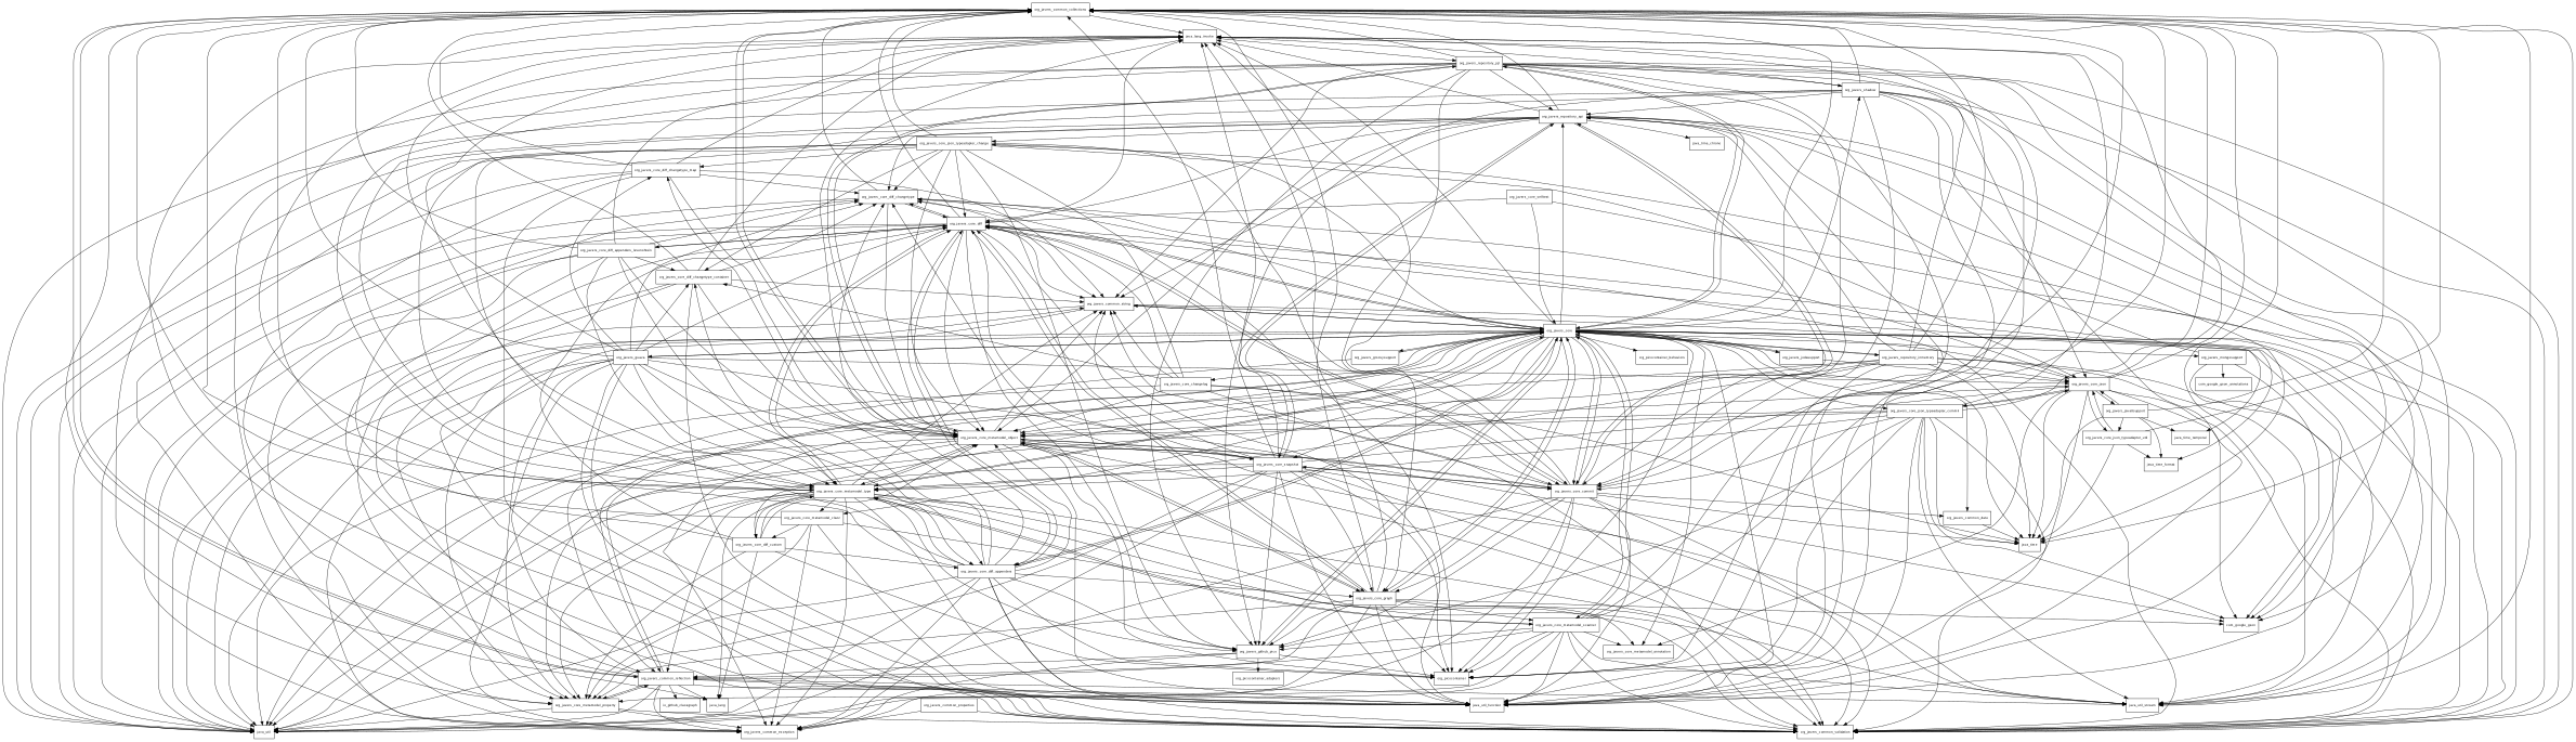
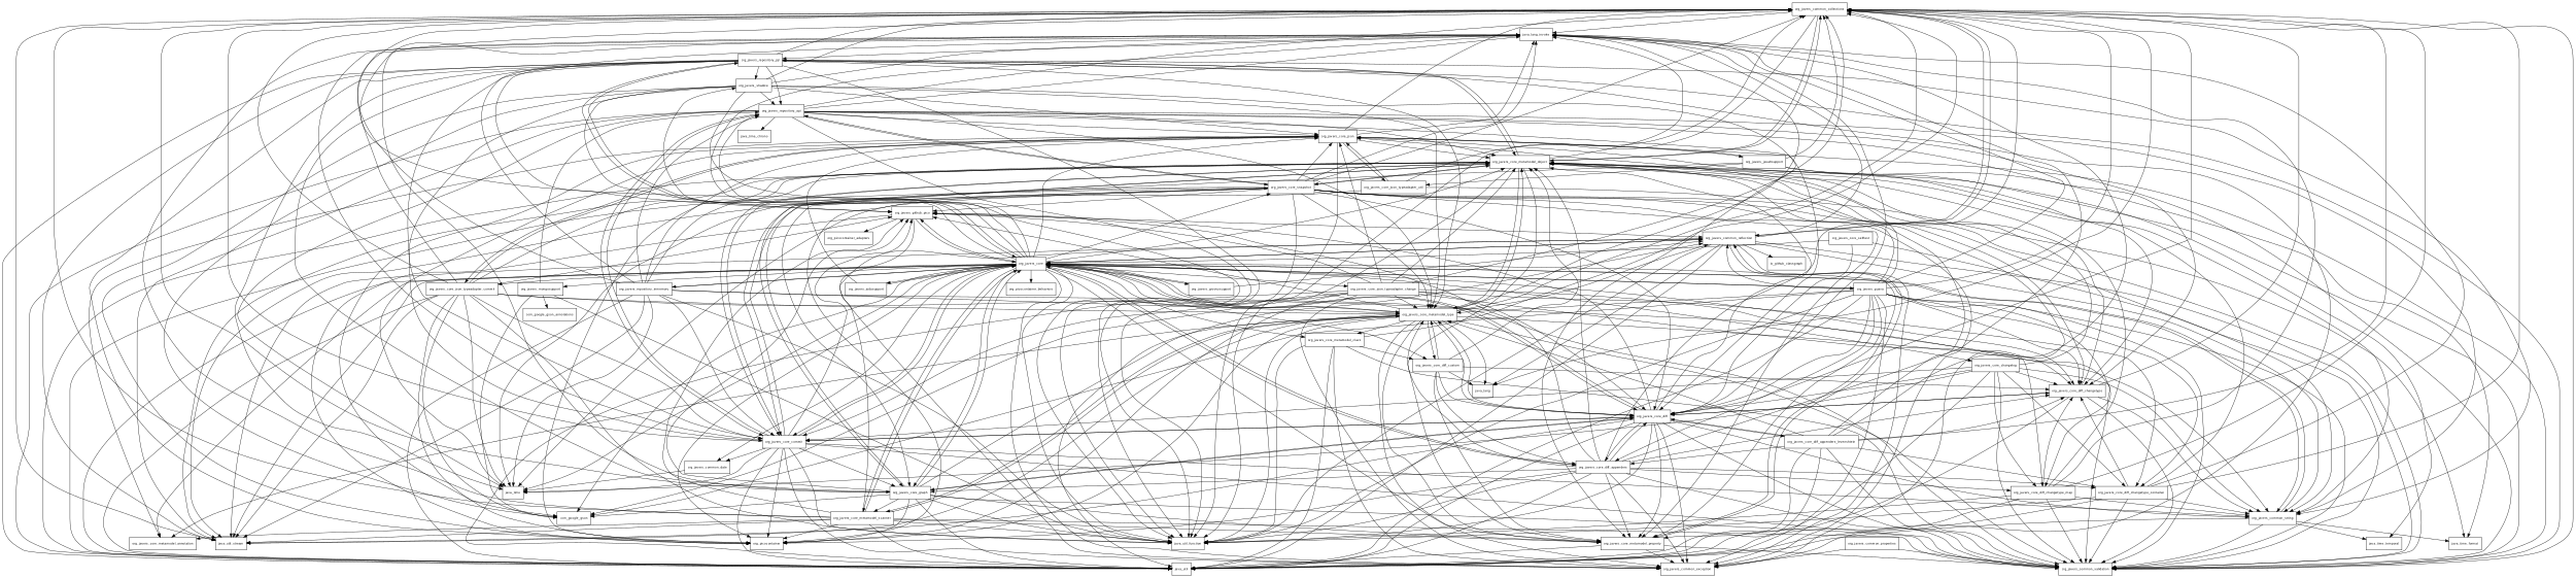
  digraph {
    fontname="Liberation Sans"
    node [fontname="Liberation Sans" fontsize=10.0 shape=box]
    edge [fontname="Liberation Sans"]
    org_javers_common_collections
    java_lang
    java_lang_invoke
    java_util_function
    java_util_stream
    org_javers_common_reflection
    org_javers_common_validation
    org_javers_core_metamodel_object
    org_javers_repository_jql
    org_javers_common_exception
    io_github_classgraph
    java_util
    org_javers_common_string
    org_javers_core
    org_javers_core_metamodel_property
    org_javers_core_commit
    org_javers_core_graph
    org_javers_core_metamodel_type
    org_javers_core_snapshot
    org_picocontainer
    java_time_format
    java_time_temporal
    org_javers_common_date
    java_time
    com_google_gson
    org_javers_core_changelog
    org_javers_core_diff
    org_javers_core_diff_appenders
    org_javers_core_diff_changetype
    org_javers_core_diff_custom
    org_javers_core_json
    org_javers_core_json_typeadapter_change
    org_javers_core_json_typeadapter_commit
    org_javers_core_metamodel_annotation
    org_javers_core_metamodel_clazz
    org_javers_core_metamodel_scanner
    n37 [label=org_javers_github_pico]
    org_javers_groovysupport
    org_javers_guava
    org_javers_jodasupport
    org_javers_mongosupport
    org_javers_repository_api
    org_javers_repository_inmemory
    org_javers_shadow
    org_picocontainer_behaviors
    org_javers_common_properties
    org_javers_core_diff_changetype_container
    org_javers_core_diff_changetype_map
    org_javers_core_diff_appenders_levenshtein
    org_javers_core_json_typeadapter_util
    org_javers_java8support
    org_picocontainer_adapters
    com_google_gson_annotations
    java_time_chrono
    org_javers_core_selftest
    org_javers_common_collections -> java_lang
    org_javers_common_collections -> java_lang_invoke
    org_javers_common_collections -> java_util_function
    org_javers_common_collections -> java_util_stream
    org_javers_common_collections -> org_javers_common_reflection
    org_javers_common_collections -> org_javers_common_validation
    org_javers_common_collections -> org_javers_core_metamodel_object
    java_lang_invoke -> org_javers_repository_jql
    org_javers_common_reflection -> org_javers_common_collections
    org_javers_common_reflection -> java_lang
    org_javers_common_reflection -> java_lang_invoke
    org_javers_common_reflection -> java_util_function
    org_javers_common_reflection -> java_util_stream
    org_javers_common_reflection -> org_javers_common_validation
    org_javers_common_reflection -> org_javers_common_exception
    org_javers_common_reflection -> io_github_classgraph
    org_javers_common_reflection -> java_util
    org_javers_common_reflection -> org_javers_common_string
    org_javers_common_reflection -> org_javers_core
    org_javers_common_reflection -> org_javers_core_metamodel_property
    org_javers_core_metamodel_object -> org_javers_common_collections
    org_javers_core_metamodel_object -> java_lang_invoke
    org_javers_core_metamodel_object -> java_util_function
    org_javers_core_metamodel_object -> java_util_stream
    org_javers_core_metamodel_object -> org_javers_common_validation
    org_javers_core_metamodel_object -> org_javers_repository_jql
    org_javers_core_metamodel_object -> org_javers_common_exception
    org_javers_core_metamodel_object -> java_util
    org_javers_core_metamodel_object -> org_javers_common_string
    org_javers_core_metamodel_object -> org_javers_core_metamodel_property
    org_javers_core_metamodel_object -> org_javers_core_commit
    org_javers_core_metamodel_object -> org_javers_core_graph
    org_javers_core_metamodel_object -> org_javers_core_metamodel_type
    org_javers_core_metamodel_object -> org_javers_core_snapshot
    org_javers_core_metamodel_object -> org_picocontainer
    org_javers_repository_jql -> org_javers_common_collections
    org_javers_repository_jql -> java_util_function
    org_javers_repository_jql -> java_util_stream
    org_javers_repository_jql -> org_javers_common_validation
    org_javers_repository_jql -> org_javers_core_metamodel_object
    org_javers_repository_jql -> org_javers_common_exception
    org_javers_repository_jql -> java_util
    org_javers_repository_jql -> org_javers_common_string
    org_javers_repository_jql -> org_javers_core
    org_javers_repository_jql -> org_javers_core_commit
    org_javers_repository_jql -> org_javers_core_graph
    org_javers_repository_jql -> org_javers_core_metamodel_type
    org_javers_repository_jql -> org_picocontainer
    org_javers_repository_jql -> java_time
    org_javers_repository_jql -> n37
    org_javers_repository_jql -> org_javers_repository_api
    org_javers_repository_jql -> org_javers_shadow
    org_javers_common_string -> org_javers_common_validation
    org_javers_common_string -> java_util
    org_javers_common_string -> org_javers_core
    org_javers_common_string -> java_time_format
    org_javers_common_string -> java_time_temporal
    org_javers_core -> org_javers_common_collections
    org_javers_core -> java_lang_invoke
    org_javers_core -> java_util_function
    org_javers_core -> java_util_stream
    org_javers_core -> org_javers_common_reflection
    org_javers_core -> org_javers_common_validation
    org_javers_core -> org_javers_core_metamodel_object
    org_javers_core -> org_javers_repository_jql
    org_javers_core -> org_javers_common_exception
    org_javers_core -> java_util
    org_javers_core -> org_javers_common_string
    org_javers_core -> org_javers_core_metamodel_property
    org_javers_core -> org_javers_core_commit
    org_javers_core -> org_javers_core_graph
    org_javers_core -> org_javers_core_metamodel_type
    org_javers_core -> org_javers_core_snapshot
    org_javers_core -> org_picocontainer
    org_javers_core -> org_javers_common_date
    org_javers_core -> java_time
    org_javers_core -> com_google_gson
    org_javers_core -> org_javers_core_changelog
    org_javers_core -> org_javers_core_diff
    org_javers_core -> org_javers_core_diff_appenders
    org_javers_core -> org_javers_core_diff_changetype
    org_javers_core -> org_javers_core_diff_custom
    org_javers_core -> org_javers_core_json
    org_javers_core -> org_javers_core_json_typeadapter_change
    org_javers_core -> org_javers_core_json_typeadapter_commit
    org_javers_core -> org_javers_core_metamodel_annotation
    org_javers_core -> org_javers_core_metamodel_clazz
    org_javers_core -> org_javers_core_metamodel_scanner
    org_javers_core -> n37
    org_javers_core -> org_javers_groovysupport
    org_javers_core -> org_javers_guava
    org_javers_core -> org_javers_jodasupport
    org_javers_core -> org_javers_mongosupport
    org_javers_core -> org_javers_repository_api
    org_javers_core -> org_javers_repository_inmemory
    org_javers_core -> org_javers_shadow
    org_javers_core -> org_picocontainer_behaviors
    org_javers_core_metamodel_property -> org_javers_common_reflection
    org_javers_core_metamodel_property -> org_javers_common_validation
    org_javers_core_metamodel_property -> org_javers_common_exception
    org_javers_core_metamodel_property -> java_util
    org_javers_core_commit -> org_javers_common_collections
    org_javers_core_commit -> java_lang_invoke
    org_javers_core_commit -> java_util_function
    org_javers_core_commit -> org_javers_common_validation
    org_javers_core_commit -> org_javers_core_metamodel_object
    org_javers_core_commit -> org_javers_common_exception
    org_javers_core_commit -> java_util
    org_javers_core_commit -> org_javers_common_string
    org_javers_core_commit -> org_javers_core
    org_javers_core_commit -> org_javers_core_graph
    org_javers_core_commit -> org_javers_core_snapshot
    org_javers_core_commit -> org_picocontainer
    org_javers_core_commit -> org_javers_common_date
    org_javers_core_commit -> java_time
    org_javers_core_commit -> org_javers_core_diff
    org_javers_core_commit -> n37
    org_javers_core_commit -> org_javers_repository_api
    org_javers_core_graph -> org_javers_common_collections
    org_javers_core_graph -> java_lang_invoke
    org_javers_core_graph -> java_util_function
    org_javers_core_graph -> org_javers_common_reflection
    org_javers_core_graph -> org_javers_common_validation
    org_javers_core_graph -> org_javers_core_metamodel_object
    org_javers_core_graph -> java_util
    org_javers_core_graph -> org_javers_core
    org_javers_core_graph -> org_javers_core_metamodel_property
    org_javers_core_graph -> org_picocontainer
    org_javers_core_graph -> com_google_gson
    org_javers_core_graph -> org_javers_core_diff
    org_javers_core_graph -> org_javers_core_metamodel_scanner
    org_javers_core_graph -> n37
    org_javers_core_metamodel_type -> org_javers_common_collections
    org_javers_core_metamodel_type -> java_lang
    org_javers_core_metamodel_type -> java_lang_invoke
    org_javers_core_metamodel_type -> java_util_function
    org_javers_core_metamodel_type -> java_util_stream
    org_javers_core_metamodel_type -> org_javers_common_reflection
    org_javers_core_metamodel_type -> org_javers_common_validation
    org_javers_core_metamodel_type -> org_javers_core_metamodel_object
    org_javers_core_metamodel_type -> org_javers_common_exception
    org_javers_core_metamodel_type -> java_util
    org_javers_core_metamodel_type -> org_javers_common_string
    org_javers_core_metamodel_type -> org_javers_core
    org_javers_core_metamodel_type -> org_javers_core_metamodel_property
-   org_javers_core_diff_custom -> org_picocontainer
+   org_javers_core_metamodel_type -> org_picocontainer
    org_javers_core_metamodel_type -> org_javers_core_diff
    org_javers_core_metamodel_type -> org_javers_core_diff_custom
    org_javers_core_metamodel_type -> org_javers_core_metamodel_annotation
    org_javers_core_metamodel_type -> org_javers_core_metamodel_clazz
    org_javers_core_metamodel_type -> org_javers_core_metamodel_scanner
    org_javers_core_metamodel_type -> n37
    org_javers_core_snapshot -> org_javers_common_collections
    org_javers_core_snapshot -> java_lang_invoke
    org_javers_core_snapshot -> java_util_function
    org_javers_core_snapshot -> java_util_stream
    org_javers_core_snapshot -> org_javers_common_validation
    org_javers_core_snapshot -> org_javers_core_metamodel_object
    org_javers_core_snapshot -> org_javers_common_exception
    org_javers_core_snapshot -> java_util
    org_javers_core_snapshot -> org_javers_common_string
    org_javers_core_snapshot -> org_javers_core_metamodel_property
    org_javers_core_snapshot -> org_javers_core_commit
    org_javers_core_snapshot -> org_javers_core_graph
    org_javers_core_snapshot -> org_javers_core_metamodel_type
    org_javers_core_snapshot -> org_picocontainer
    org_javers_core_snapshot -> org_javers_core_diff
    org_javers_core_snapshot -> org_javers_core_diff_changetype
    org_javers_core_snapshot -> org_javers_core_json
    org_javers_core_snapshot -> n37
    org_javers_core_snapshot -> org_javers_repository_api
    org_javers_common_date -> java_time
    org_javers_core_changelog -> org_javers_common_validation
    org_javers_core_changelog -> org_javers_core_metamodel_object
    org_javers_core_changelog -> java_util
    org_javers_core_changelog -> org_javers_common_string
    org_javers_core_changelog -> org_javers_core_commit
    org_javers_core_changelog -> java_time
    org_javers_core_changelog -> org_javers_core_diff
    org_javers_core_changelog -> org_javers_core_diff_changetype
    org_javers_core_changelog -> org_javers_core_diff_changetype_container
+   org_javers_core_changelog -> org_javers_core_diff_changetype_map
    org_javers_core_diff -> org_javers_common_collections
    org_javers_core_diff -> java_lang_invoke
    org_javers_core_diff -> java_util_function
    org_javers_core_diff -> java_util_stream
    org_javers_core_diff -> org_javers_common_validation
    org_javers_core_diff -> org_javers_core_metamodel_object
    org_javers_core_diff -> org_javers_common_exception
    org_javers_core_diff -> java_util
    org_javers_core_diff -> org_javers_common_string
    org_javers_core_diff -> org_javers_core
    org_javers_core_diff -> org_javers_core_metamodel_property
    org_javers_core_diff -> org_javers_core_commit
    org_javers_core_diff -> org_javers_core_graph
    org_javers_core_diff -> org_javers_core_metamodel_type
    org_javers_core_diff -> org_javers_core_diff_appenders
    org_javers_core_diff -> org_javers_core_diff_changetype
    org_javers_core_diff -> n37
    org_javers_core_diff -> org_javers_core_diff_appenders_levenshtein
    org_javers_core_diff_appenders -> org_javers_common_collections
    org_javers_core_diff_appenders -> java_lang_invoke
    org_javers_core_diff_appenders -> java_util_function
    org_javers_core_diff_appenders -> org_javers_common_validation
    org_javers_core_diff_appenders -> org_javers_core_metamodel_object
    org_javers_core_diff_appenders -> org_javers_common_exception
    org_javers_core_diff_appenders -> java_util
    org_javers_core_diff_appenders -> org_javers_core
    org_javers_core_diff_appenders -> org_javers_core_metamodel_property
    org_javers_core_diff_appenders -> org_javers_core_graph
    org_javers_core_diff_appenders -> org_javers_core_metamodel_type
    org_javers_core_diff_appenders -> org_picocontainer
    org_javers_core_diff_appenders -> org_javers_core_diff
    org_javers_core_diff_appenders -> org_javers_core_diff_changetype
    org_javers_core_diff_appenders -> n37
    org_javers_core_diff_appenders -> org_javers_core_diff_changetype_container
    org_javers_core_diff_appenders -> org_javers_core_diff_changetype_map
    org_javers_core_diff_changetype -> org_javers_common_collections
    org_javers_core_diff_changetype -> org_javers_common_validation
    org_javers_core_diff_changetype -> org_javers_core_metamodel_object
    org_javers_core_diff_changetype -> java_util
    org_javers_core_diff_changetype -> org_javers_common_string
    org_javers_core_diff_changetype -> org_javers_core_diff
    org_javers_core_diff_custom -> java_lang
    org_javers_core_diff_custom -> org_javers_core_metamodel_object
    org_javers_core_diff_custom -> org_javers_core_metamodel_property
    org_javers_core_diff_custom -> org_javers_core_metamodel_type
    org_javers_core_diff_custom -> org_javers_core_diff
    org_javers_core_diff_custom -> org_javers_core_diff_appenders
    org_javers_core_diff_custom -> org_javers_core_diff_changetype
    org_javers_core_json -> org_javers_common_collections
    org_javers_core_json -> java_lang_invoke
    org_javers_core_json -> java_util_function
    org_javers_core_json -> org_javers_common_validation
    org_javers_core_json -> org_javers_core_metamodel_object
    org_javers_core_json -> java_time
    org_javers_core_json -> com_google_gson
    org_javers_core_json -> org_javers_core_diff_changetype
    org_javers_core_json -> org_javers_core_json_typeadapter_commit
    org_javers_core_json -> org_javers_core_metamodel_annotation
    org_javers_core_json -> org_javers_core_json_typeadapter_util
    org_javers_core_json -> org_javers_java8support
    org_javers_core_json_typeadapter_change -> org_javers_common_collections
    org_javers_core_json_typeadapter_change -> org_javers_core_metamodel_object
    org_javers_core_json_typeadapter_change -> org_javers_common_exception
    org_javers_core_json_typeadapter_change -> java_util
    org_javers_core_json_typeadapter_change -> org_javers_core_commit
    org_javers_core_json_typeadapter_change -> org_javers_core_metamodel_type
    org_javers_core_json_typeadapter_change -> org_picocontainer
    org_javers_core_json_typeadapter_change -> com_google_gson
    org_javers_core_json_typeadapter_change -> org_javers_core_diff
    org_javers_core_json_typeadapter_change -> org_javers_core_diff_changetype
    org_javers_core_json_typeadapter_change -> org_javers_core_json
    org_javers_core_json_typeadapter_change -> n37
    org_javers_core_json_typeadapter_change -> org_javers_core_diff_changetype_container
    org_javers_core_json_typeadapter_change -> org_javers_core_diff_changetype_map
    org_javers_core_json_typeadapter_commit -> org_javers_common_collections
    org_javers_core_json_typeadapter_commit -> java_lang_invoke
    org_javers_core_json_typeadapter_commit -> java_util_function
    org_javers_core_json_typeadapter_commit -> java_util_stream
    org_javers_core_json_typeadapter_commit -> org_javers_common_validation
    org_javers_core_json_typeadapter_commit -> org_javers_core_metamodel_object
    org_javers_core_json_typeadapter_commit -> java_util
    org_javers_core_json_typeadapter_commit -> org_javers_core_commit
    org_javers_core_json_typeadapter_commit -> org_javers_core_metamodel_type
    org_javers_core_json_typeadapter_commit -> org_picocontainer
    org_javers_core_json_typeadapter_commit -> java_time
    org_javers_core_json_typeadapter_commit -> com_google_gson
    org_javers_core_json_typeadapter_commit -> org_javers_core_json
    org_javers_core_json_typeadapter_commit -> n37
    org_javers_core_metamodel_clazz -> org_javers_common_collections
    org_javers_core_metamodel_clazz -> java_util_function
    org_javers_core_metamodel_clazz -> org_javers_common_validation
    org_javers_core_metamodel_clazz -> org_javers_common_exception
    org_javers_core_metamodel_clazz -> java_util
    org_javers_core_metamodel_clazz -> org_javers_core_diff_custom
    org_javers_core_metamodel_scanner -> org_javers_common_collections
    org_javers_core_metamodel_scanner -> java_lang_invoke
    org_javers_core_metamodel_scanner -> java_util_function
    org_javers_core_metamodel_scanner -> java_util_stream
    org_javers_core_metamodel_scanner -> org_javers_common_reflection
    org_javers_core_metamodel_scanner -> org_javers_common_validation
    org_javers_core_metamodel_scanner -> java_util
    org_javers_core_metamodel_scanner -> org_javers_core
    org_javers_core_metamodel_scanner -> org_javers_core_metamodel_property
    org_javers_core_metamodel_scanner -> org_javers_core_metamodel_type
    org_javers_core_metamodel_scanner -> org_picocontainer
    org_javers_core_metamodel_scanner -> org_javers_core_metamodel_annotation
    org_javers_core_metamodel_scanner -> n37
    n37 -> org_javers_common_reflection
    n37 -> org_javers_common_exception
    n37 -> org_javers_core
    n37 -> org_picocontainer
    n37 -> org_picocontainer_adapters
    org_javers_groovysupport -> org_javers_common_reflection
    org_javers_groovysupport -> org_javers_core
    org_javers_guava -> org_javers_common_collections
    org_javers_guava -> java_lang_invoke
    org_javers_guava -> java_util_function
    org_javers_guava -> org_javers_common_reflection
    org_javers_guava -> org_javers_common_validation
    org_javers_guava -> org_javers_core_metamodel_object
    org_javers_guava -> org_javers_common_exception
    org_javers_guava -> java_util
    org_javers_guava -> org_javers_core
    org_javers_guava -> org_javers_core_metamodel_property
    org_javers_guava -> org_javers_core_metamodel_type
    org_javers_guava -> com_google_gson
    org_javers_guava -> org_javers_core_diff
    org_javers_guava -> org_javers_core_diff_appenders
    org_javers_guava -> org_javers_core_diff_changetype
    org_javers_guava -> org_javers_core_json
    org_javers_guava -> org_javers_core_diff_changetype_container
    org_javers_guava -> org_javers_core_diff_changetype_map
    org_javers_jodasupport -> org_javers_core
    org_javers_jodasupport -> org_javers_core_json
    org_javers_mongosupport -> java_util_function
    org_javers_mongosupport -> com_google_gson
    org_javers_mongosupport -> org_javers_repository_api
    org_javers_mongosupport -> com_google_gson_annotations
    org_javers_repository_api -> org_javers_common_collections
    org_javers_repository_api -> java_lang_invoke
    org_javers_repository_api -> java_util_function
    org_javers_repository_api -> java_util_stream
    org_javers_repository_api -> org_javers_common_validation
    org_javers_repository_api -> org_javers_core_metamodel_object
    org_javers_repository_api -> java_util
    org_javers_repository_api -> org_javers_common_string
    org_javers_repository_api -> org_javers_core_commit
    org_javers_repository_api -> org_javers_core_metamodel_type
    org_javers_repository_api -> org_javers_core_snapshot
    org_javers_repository_api -> java_time
    org_javers_repository_api -> org_javers_core_diff
    org_javers_repository_api -> org_javers_core_diff_changetype
-   org_javers_repository_api -> org_javers_core_json_typeadapter_change
+   org_javers_repository_api -> org_javers_core_json
    org_javers_repository_api -> java_time_chrono
    org_javers_repository_inmemory -> org_javers_common_collections
    org_javers_repository_inmemory -> java_lang_invoke
    org_javers_repository_inmemory -> java_util_function
    org_javers_repository_inmemory -> java_util_stream
    org_javers_repository_inmemory -> org_javers_common_validation
    org_javers_repository_inmemory -> org_javers_core_metamodel_object
    org_javers_repository_inmemory -> java_util
    org_javers_repository_inmemory -> org_javers_core
    org_javers_repository_inmemory -> org_javers_core_commit
    org_javers_repository_inmemory -> org_javers_core_metamodel_type
    org_javers_repository_inmemory -> java_time
    org_javers_repository_inmemory -> org_javers_core_json
    org_javers_repository_inmemory -> org_javers_repository_api
    org_javers_shadow -> org_javers_common_collections
    org_javers_shadow -> java_lang_invoke
    org_javers_shadow -> java_util_function
-   org_javers_shadow -> org_javers_common_validation
    org_javers_shadow -> org_javers_core_metamodel_property
    org_javers_shadow -> org_javers_core_commit
    org_javers_shadow -> org_javers_core_metamodel_type
    org_javers_shadow -> org_picocontainer
    org_javers_shadow -> com_google_gson
    org_javers_shadow -> org_javers_core_json
    org_javers_shadow -> n37
    org_javers_shadow -> org_javers_repository_api
    org_javers_common_properties -> org_javers_common_validation
    org_javers_common_properties -> org_javers_common_exception
    org_javers_core_diff_changetype_container -> org_javers_common_collections
    org_javers_core_diff_changetype_container -> java_lang_invoke
    org_javers_core_diff_changetype_container -> java_util_function
    org_javers_core_diff_changetype_container -> org_javers_common_validation
    org_javers_core_diff_changetype_container -> org_javers_core_metamodel_object
    org_javers_core_diff_changetype_container -> java_util
    org_javers_core_diff_changetype_container -> org_javers_common_string
    org_javers_core_diff_changetype_container -> org_javers_core_diff_changetype
    org_javers_core_diff_changetype_map -> org_javers_common_collections
    org_javers_core_diff_changetype_map -> java_lang_invoke
    org_javers_core_diff_changetype_map -> java_util_function
    org_javers_core_diff_changetype_map -> org_javers_common_validation
    org_javers_core_diff_changetype_map -> org_javers_core_metamodel_object
    org_javers_core_diff_changetype_map -> java_util
    org_javers_core_diff_changetype_map -> org_javers_common_string
    org_javers_core_diff_changetype_map -> org_javers_core_diff_changetype
    org_javers_core_diff_appenders_levenshtein -> org_javers_common_collections
    org_javers_core_diff_appenders_levenshtein -> java_lang_invoke
    org_javers_core_diff_appenders_levenshtein -> org_javers_common_validation
    org_javers_core_diff_appenders_levenshtein -> org_javers_core_metamodel_object
    org_javers_core_diff_appenders_levenshtein -> java_util
    org_javers_core_diff_appenders_levenshtein -> org_javers_core_metamodel_property
    org_javers_core_diff_appenders_levenshtein -> org_javers_core_metamodel_type
    org_javers_core_diff_appenders_levenshtein -> org_javers_core_diff
    org_javers_core_diff_appenders_levenshtein -> org_javers_core_diff_appenders
    org_javers_core_diff_appenders_levenshtein -> org_javers_core_diff_changetype
    org_javers_core_diff_appenders_levenshtein -> org_javers_core_diff_changetype_container
    org_javers_core_json_typeadapter_util -> org_javers_common_collections
    org_javers_core_json_typeadapter_util -> java_time_format
    org_javers_core_json_typeadapter_util -> java_time
    org_javers_core_json_typeadapter_util -> org_javers_core_json
    org_javers_java8support -> org_javers_common_collections
    org_javers_java8support -> java_time_format
    org_javers_java8support -> java_time_temporal
    org_javers_java8support -> java_time
    org_javers_java8support -> org_javers_core_json
    org_javers_java8support -> org_javers_core_json_typeadapter_util
    org_javers_core_selftest -> org_javers_common_validation
    org_javers_core_selftest -> org_javers_core
    org_javers_core_selftest -> org_javers_core_diff
  }
